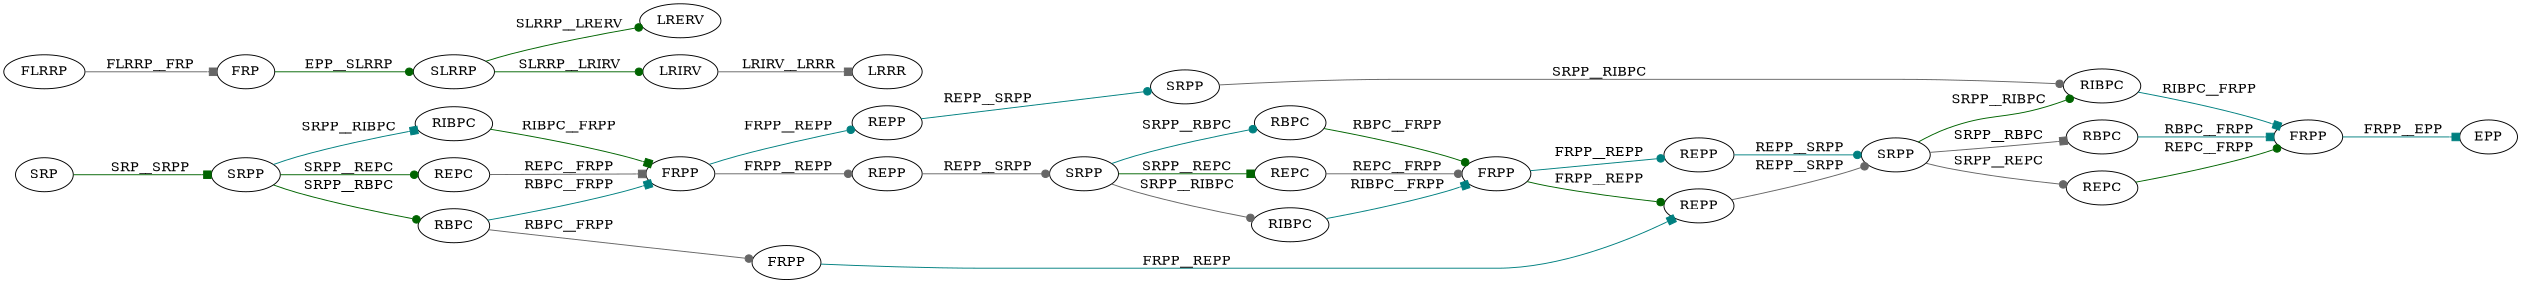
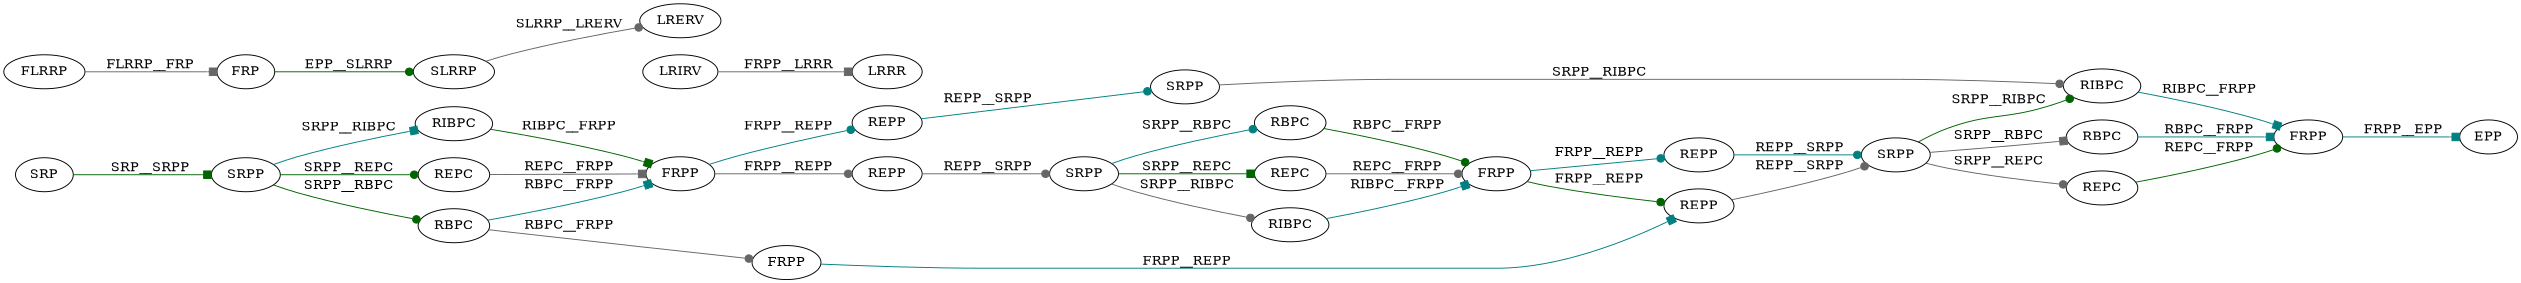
  digraph {
    rankdir=LR
    node [color=black fontcolor=black]
    edge [arrowhead=dot color=gray40 fontcolor=black]
    n1 [label=SRP]
    n2 [label=SRPP]
    n3 [label=RIBPC]
    n4 [label=REPC]
    n5 [label=RBPC]
    n6 [label=FRPP]
    n7 [label=FRPP]
    n8 [label=REPP]
    n9 [label=REPP]
    n10 [label=REPP]
    n11 [label=SRPP]
    n12 [label=SRPP]
    n13 [label=REPC]
    n14 [label=RIBPC]
    n15 [label=RBPC]
    n16 [label=FRPP]
    n17 [label=RIBPC]
    n18 [label=SRPP]
    n19 [label=REPP]
    n20 [label=FRPP]
    n21 [label=RBPC]
    n22 [label=REPC]
    n23 [label=EPP]
    n24 [label=SLRRP]
    n25 [label=LRERV]
    n26 [label=LRIRV]
    n27 [label=LRRR]
    n28 [label=FLRRP]
    n29 [label=FRP]
    n1 -> n2 [arrowhead=box color=darkgreen label=" SRP__SRPP"]
    n2 -> n3 [arrowhead=box color=teal label=" SRPP__RIBPC"]
    n2 -> n4 [color=darkgreen label=" SRPP__REPC"]
    n2 -> n5 [color=darkgreen label=" SRPP__RBPC"]
    n3 -> n6 [arrowhead=box color=darkgreen label=" RIBPC__FRPP"]
    n4 -> n6 [arrowhead=box label=" REPC__FRPP"]
    n5 -> n6 [arrowhead=box color=teal label=" RBPC__FRPP"]
    n5 -> n7 [label=" RBPC__FRPP"]
    n6 -> n8 [label=" FRPP__REPP"]
    n6 -> n9 [color=teal label=" FRPP__REPP"]
    n7 -> n10 [arrowhead=box color=teal label=" FRPP__REPP"]
    n8 -> n11 [label=" REPP__SRPP"]
    n9 -> n12 [color=teal label=" REPP__SRPP"]
    n10 -> n18 [label=" REPP__SRPP"]
    n11 -> n13 [arrowhead=box color=darkgreen label=" SRPP__REPC"]
    n11 -> n14 [label=" SRPP__RIBPC"]
    n11 -> n15 [color=teal label=" SRPP__RBPC"]
    n12 -> n17 [label=" SRPP__RIBPC"]
    n13 -> n16 [label=" REPC__FRPP"]
    n14 -> n16 [arrowhead=box color=teal label=" RIBPC__FRPP"]
    n15 -> n16 [color=darkgreen label=" RBPC__FRPP"]
    n16 -> n10 [color=darkgreen label=" FRPP__REPP"]
    n16 -> n19 [color=teal label=" FRPP__REPP"]
    n17 -> n20 [arrowhead=box color=teal label=" RIBPC__FRPP"]
    n18 -> n17 [color=darkgreen label=" SRPP__RIBPC"]
    n18 -> n21 [arrowhead=box label=" SRPP__RBPC"]
    n18 -> n22 [label=" SRPP__REPC"]
    n19 -> n18 [color=teal label=" REPP__SRPP"]
    n20 -> n23 [arrowhead=box color=teal label=" FRPP__EPP"]
    n21 -> n20 [arrowhead=box color=teal label=" RBPC__FRPP"]
    n22 -> n20 [color=darkgreen label=" REPC__FRPP"]
-   n24 -> n25 [color=darkgreen label=" SLRRP__LRERV"]
-   n24 -> n26 [color=darkgreen label=" SLRRP__LRIRV"]
-   n26 -> n27 [arrowhead=box label=" LRIRV__LRRR"]
+   n24 -> n25 [label=" SLRRP__LRERV"]
+   n26 -> n27 [arrowhead=box label=" FRPP__LRRR"]
    n28 -> n29 [arrowhead=box label=" FLRRP__FRP"]
    n29 -> n24 [color=darkgreen label=" EPP__SLRRP"]
  }
